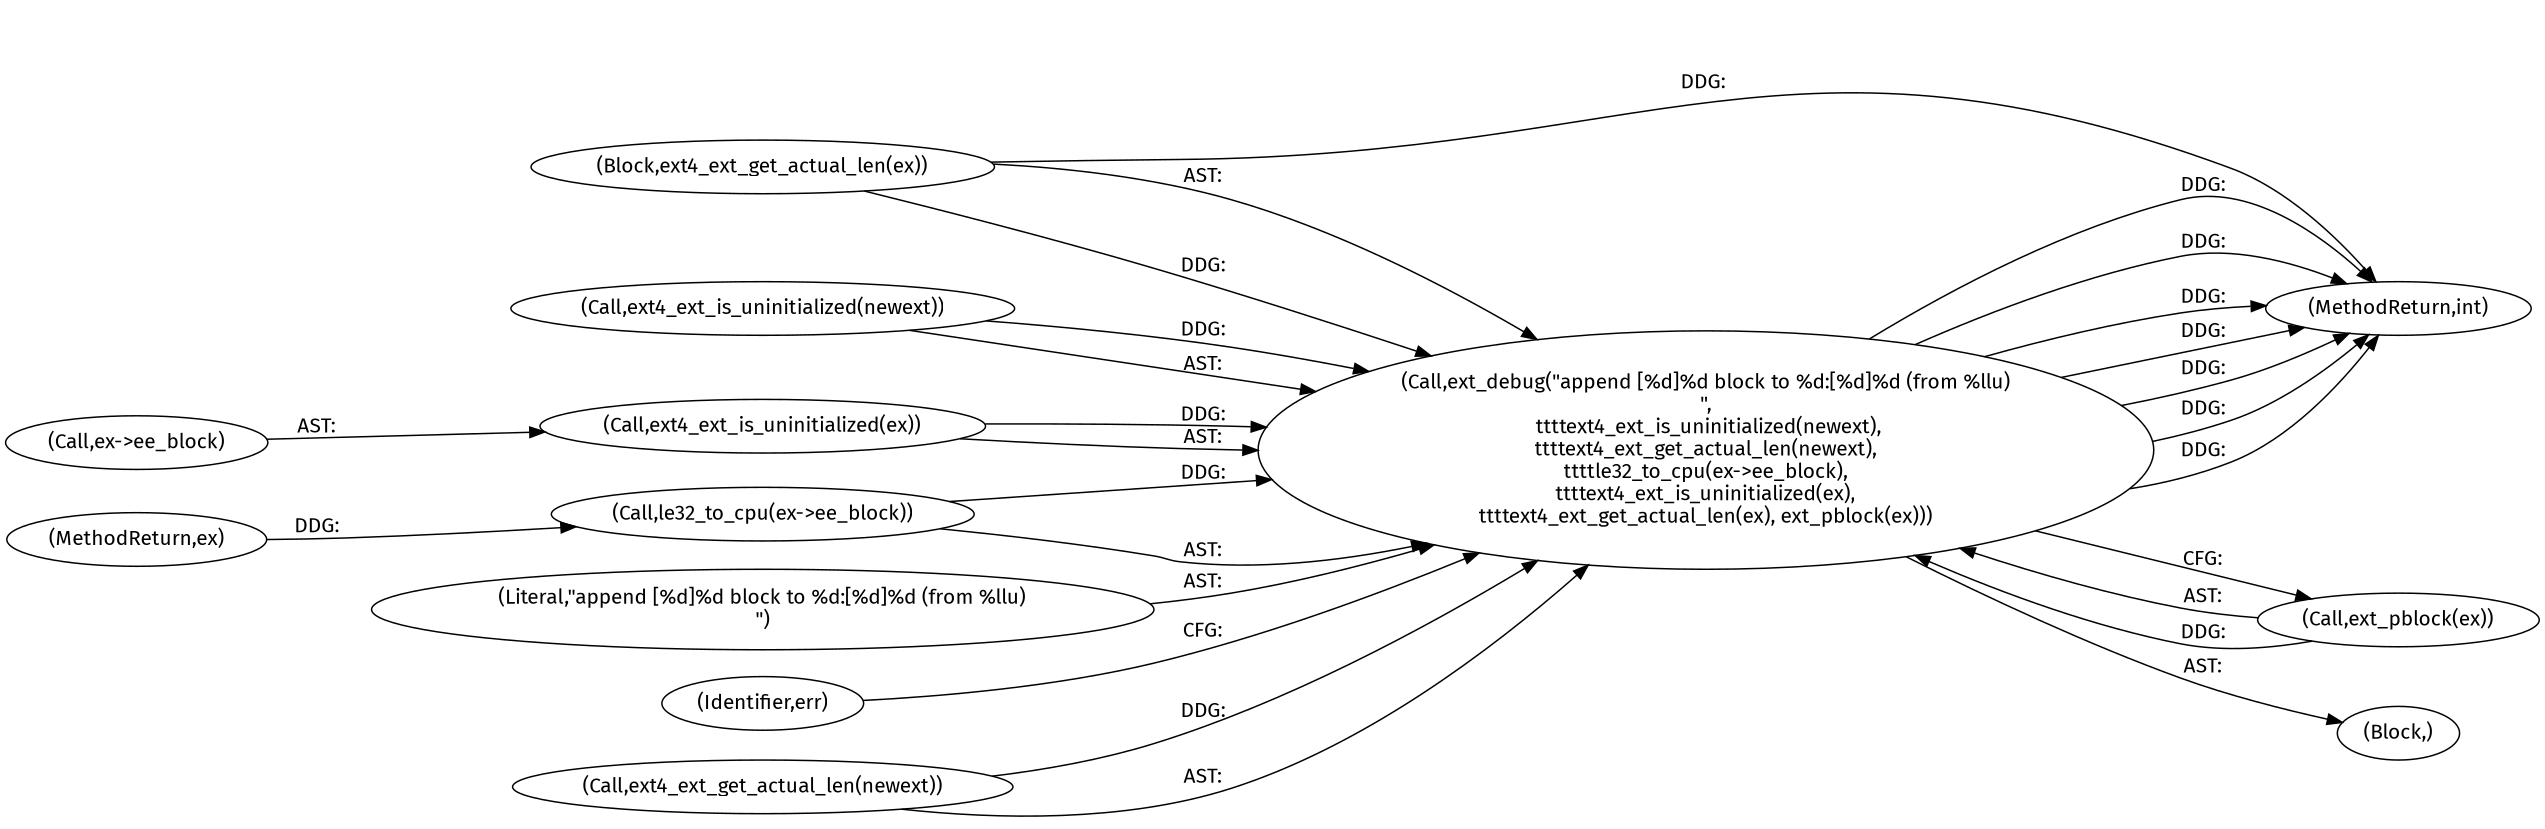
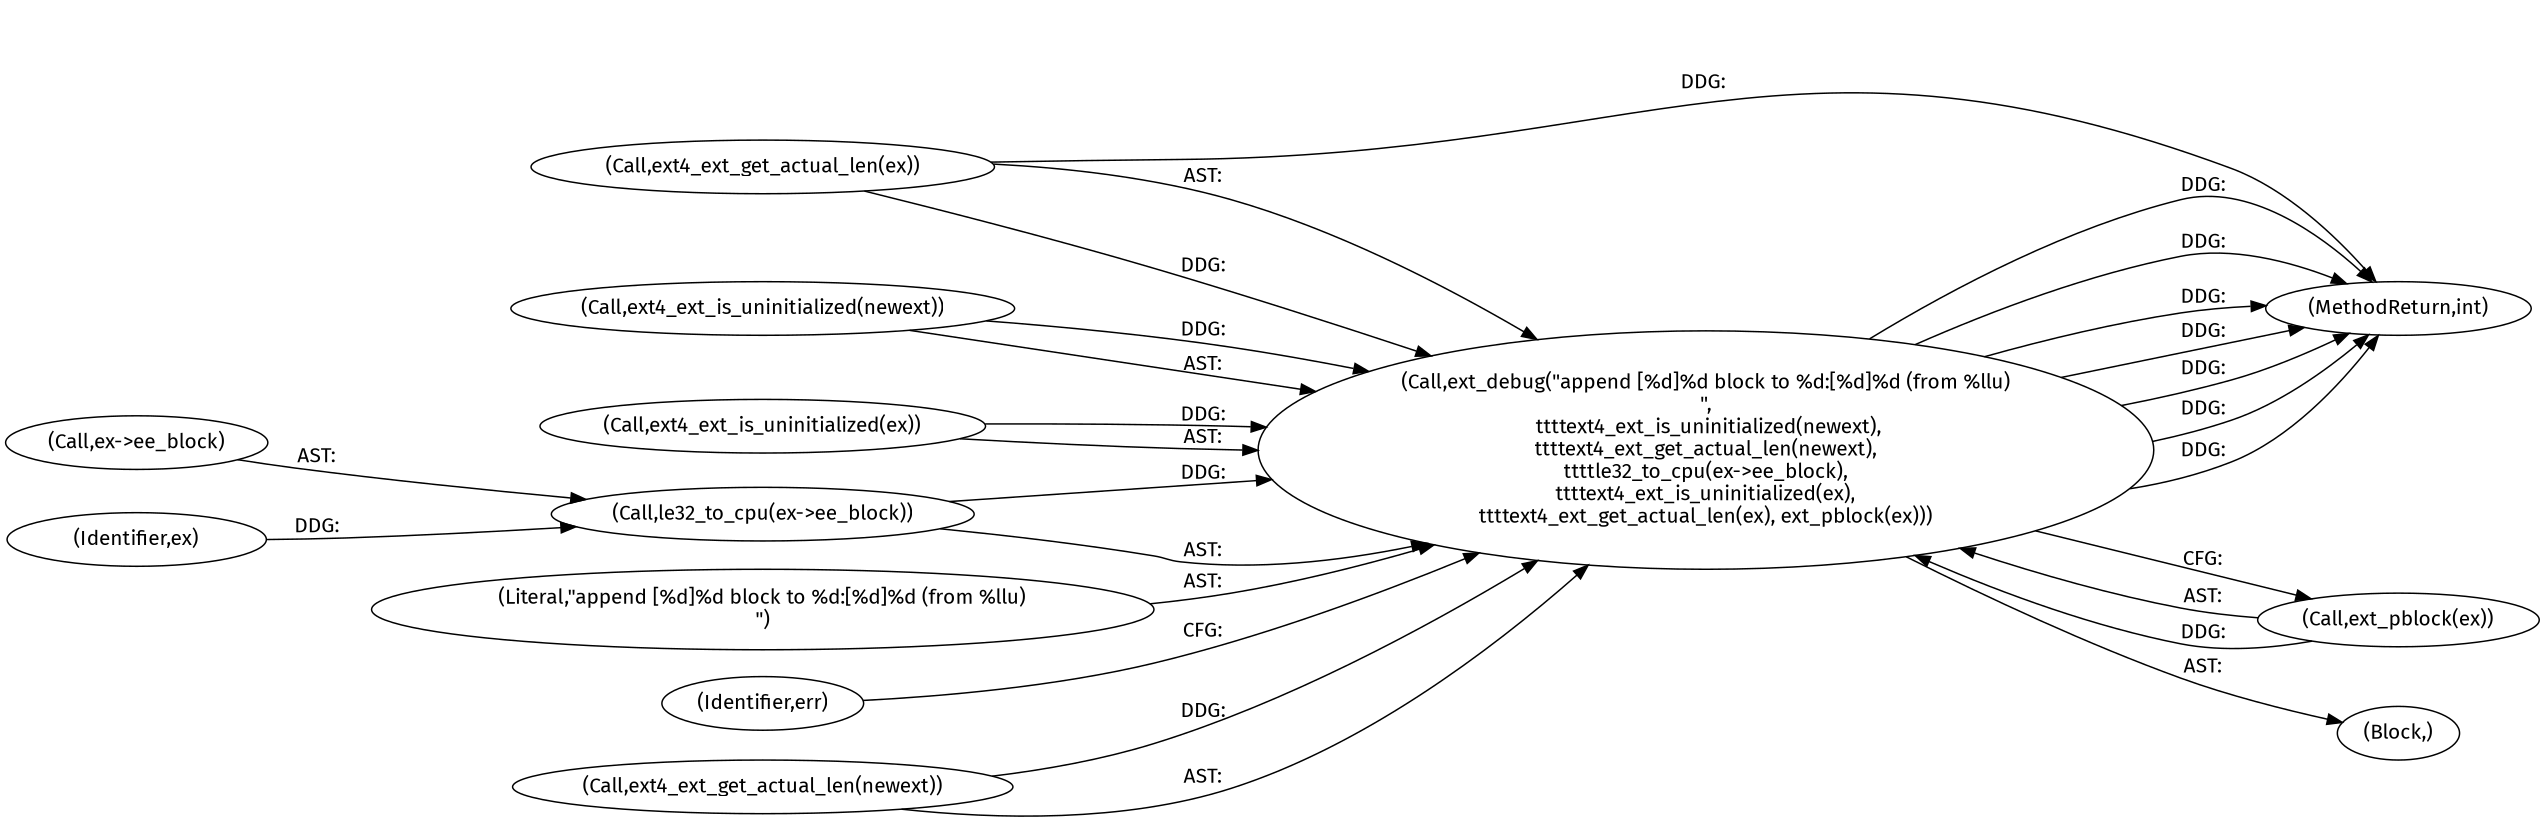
  digraph {
    fontname="Fira Sans"
    rankdir=LR
    node [fontname="Fira Sans"]
    edge [fontname="Fira Sans"]
    n1 [label="(Call,le32_to_cpu(ex->ee_block))"]
    n2 [label="(Call,ext_debug(\"append [%d]%d block to %d:[%d]%d (from %llu)\n\",\n \t\t\t\text4_ext_is_uninitialized(newext),\n\t\t\t\text4_ext_get_actual_len(newext),\n\t\t\t\tle32_to_cpu(ex->ee_block),\n\t\t\t\text4_ext_is_uninitialized(ex),\n\t\t\t\text4_ext_get_actual_len(ex), ext_pblock(ex)))"]
    n3 [label="(MethodReturn,int)"]
    n4 [label="(Call,ext_pblock(ex))"]
    n5 [label="(Block,)"]
    n6 [label="(Call,ex->ee_block)"]
    n7 [label="(Call,ext4_ext_is_uninitialized(newext))"]
-   n8 [label="(MethodReturn,ex)"]
-   n9 [label="(Block,ext4_ext_get_actual_len(ex))"]
+   n8 [label="(Identifier,ex)"]
+   n9 [label="(Call,ext4_ext_get_actual_len(ex))"]
    n10 [label="(Call,ext4_ext_is_uninitialized(ex))"]
    n11 [label="(Literal,\"append [%d]%d block to %d:[%d]%d (from %llu)\n\")"]
    n12 [label="(Identifier,err)"]
    n13 [label="(Call,ext4_ext_get_actual_len(newext))"]
    n1 -> n2 [label="AST: "]
    n1 -> n2 [label="DDG: "]
    n2 -> n3 [label="DDG: "]
    n2 -> n3 [label="DDG: "]
    n2 -> n3 [label="DDG: "]
    n2 -> n3 [label="DDG: "]
    n2 -> n3 [label="DDG: "]
    n2 -> n3 [label="DDG: "]
    n2 -> n3 [label="DDG: "]
    n2 -> n4 [label="CFG: "]
    n2 -> n5 [label="AST: "]
    n4 -> n2 [label="AST: "]
    n4 -> n2 [label="DDG: "]
-   n6 -> n10 [label="AST: "]
+   n6 -> n1 [label="AST: "]
    n7 -> n2 [label="AST: "]
    n7 -> n2 [label="DDG: "]
    n8 -> n1 [label="DDG: "]
    n9 -> n2 [label="AST: "]
    n9 -> n2 [label="DDG: "]
    n9 -> n3 [label="DDG: "]
    n10 -> n2 [label="AST: "]
    n10 -> n2 [label="DDG: "]
    n11 -> n2 [label="AST: "]
    n12 -> n2 [label="CFG: "]
    n13 -> n2 [label="AST: "]
    n13 -> n2 [label="DDG: "]
  }
